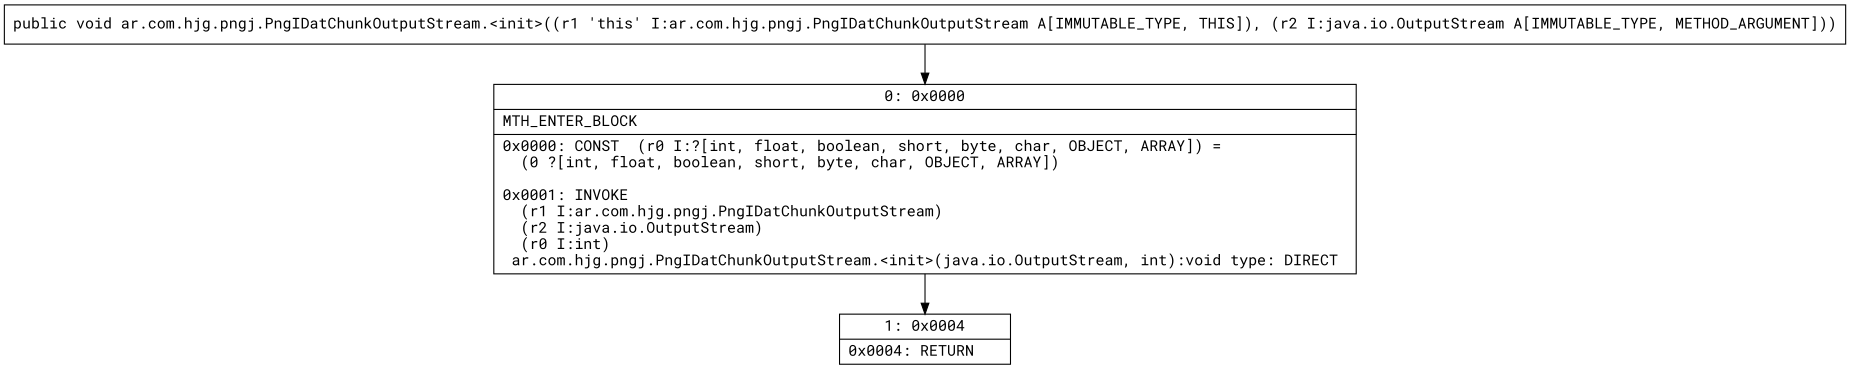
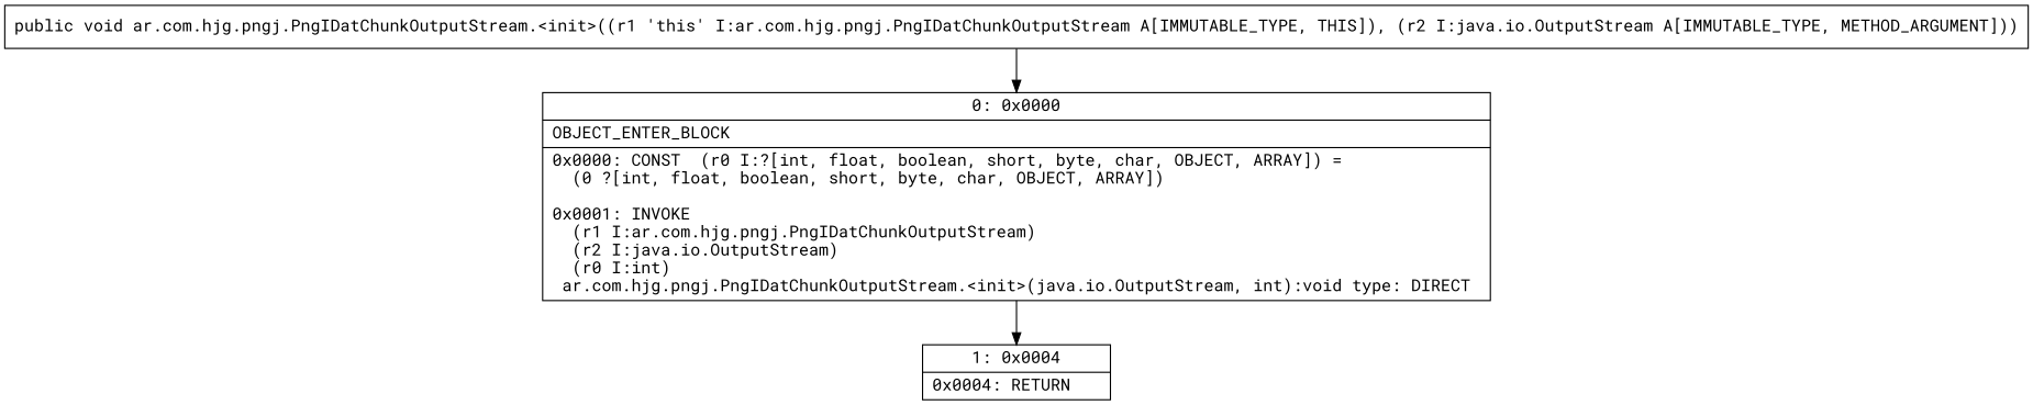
  digraph {
    fontname="Roboto Mono"
    node [shape=record fontname="Roboto Mono"]
    edge [fontname="Roboto Mono"]
-   n1 [label="{0\:\ 0x0000|MTH_ENTER_BLOCK\l|0x0000: CONST  (r0 I:?[int, float, boolean, short, byte, char, OBJECT, ARRAY]) = \l  (0 ?[int, float, boolean, short, byte, char, OBJECT, ARRAY])\l \l0x0001: INVOKE  \l  (r1 I:ar.com.hjg.pngj.PngIDatChunkOutputStream)\l  (r2 I:java.io.OutputStream)\l  (r0 I:int)\l ar.com.hjg.pngj.PngIDatChunkOutputStream.\<init\>(java.io.OutputStream, int):void type: DIRECT \l}"]
+   n1 [label="{0\:\ 0x0000|OBJECT_ENTER_BLOCK\l|0x0000: CONST  (r0 I:?[int, float, boolean, short, byte, char, OBJECT, ARRAY]) = \l  (0 ?[int, float, boolean, short, byte, char, OBJECT, ARRAY])\l \l0x0001: INVOKE  \l  (r1 I:ar.com.hjg.pngj.PngIDatChunkOutputStream)\l  (r2 I:java.io.OutputStream)\l  (r0 I:int)\l ar.com.hjg.pngj.PngIDatChunkOutputStream.\<init\>(java.io.OutputStream, int):void type: DIRECT \l}"]
    n2 [label="{1\:\ 0x0004|0x0004: RETURN   \l}"]
    n3 [label="{public void ar.com.hjg.pngj.PngIDatChunkOutputStream.\<init\>((r1 'this' I:ar.com.hjg.pngj.PngIDatChunkOutputStream A[IMMUTABLE_TYPE, THIS]), (r2 I:java.io.OutputStream A[IMMUTABLE_TYPE, METHOD_ARGUMENT])) }"]
    n1 -> n2
    n3 -> n1
  }
